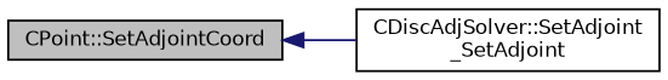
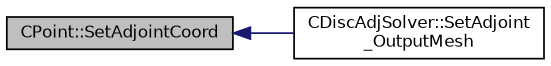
  digraph {
    rankdir=LR
    node [color=black fontname=Helvetica fontsize=10 shape=record style=filled]
    n1 [fillcolor=grey75 fontcolor=black height=0.2 label="CPoint::SetAdjointCoord" width=0.4]
-   n2 [fillcolor=white height=0.2 label="CDiscAdjSolver::SetAdjoint\l_SetAdjoint" width=0.4]
+   n2 [fillcolor=white height=0.2 label="CDiscAdjSolver::SetAdjoint\l_OutputMesh" width=0.4]
    n1 -> n2 [color=midnightblue dir=back fontname=Helvetica fontsize=10 labelfontname=Helvetica labelfontsize=10 style=solid]
  }
